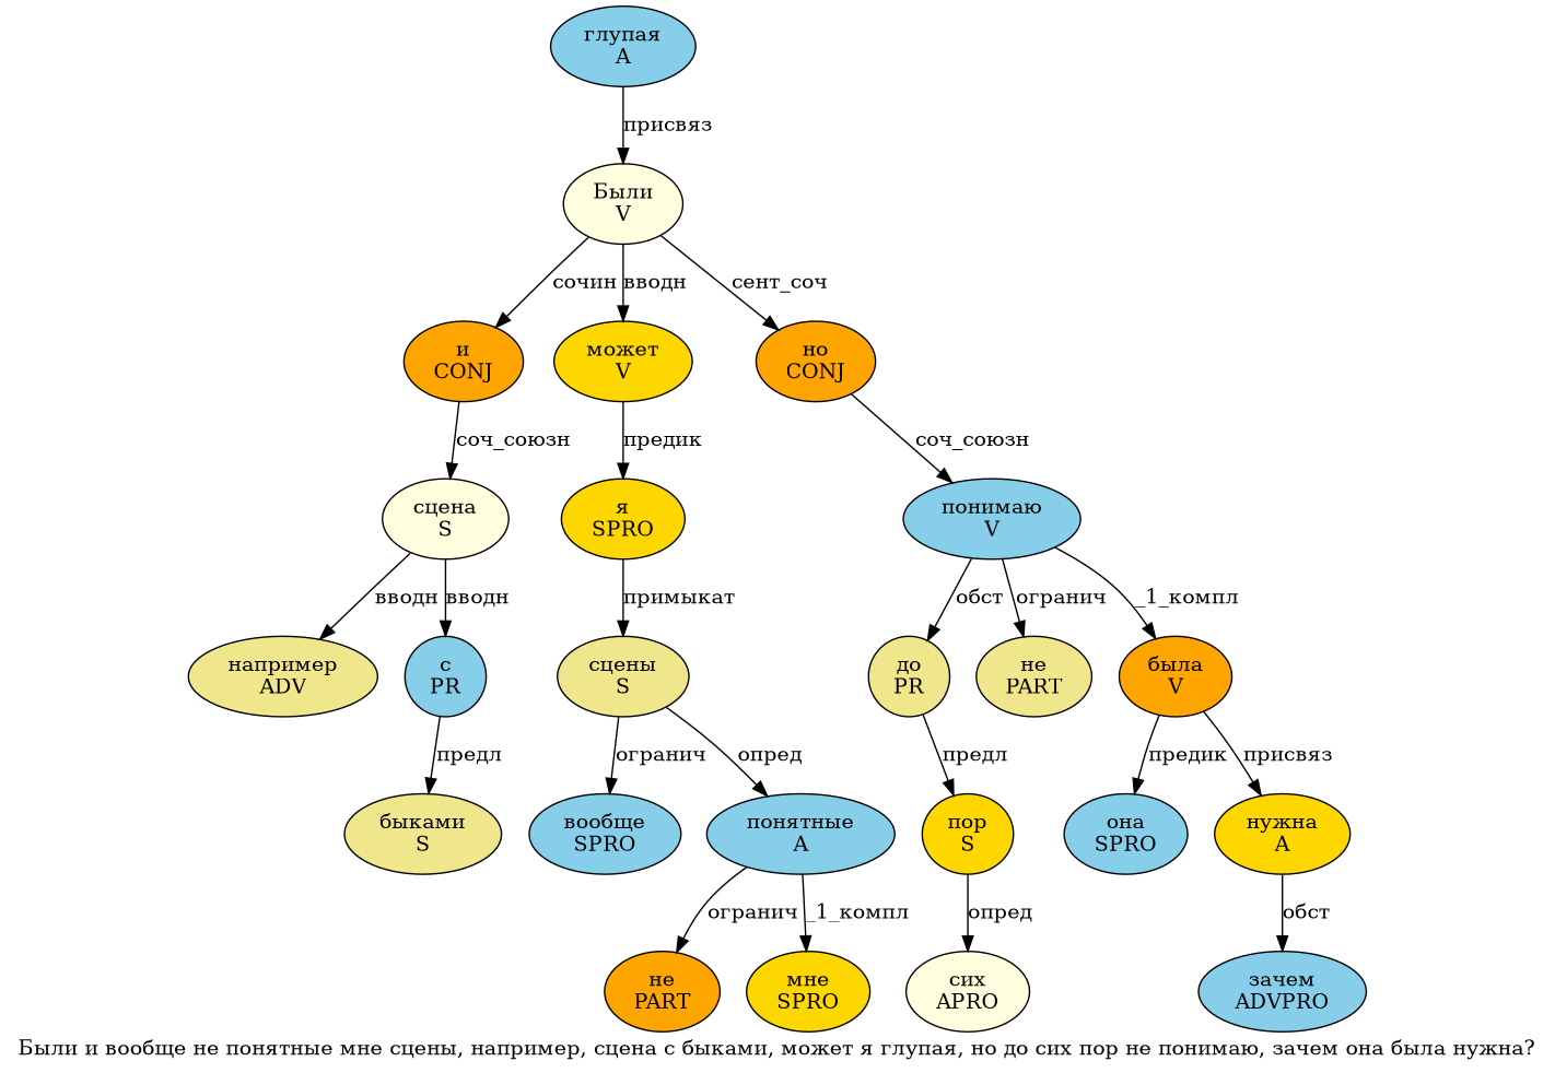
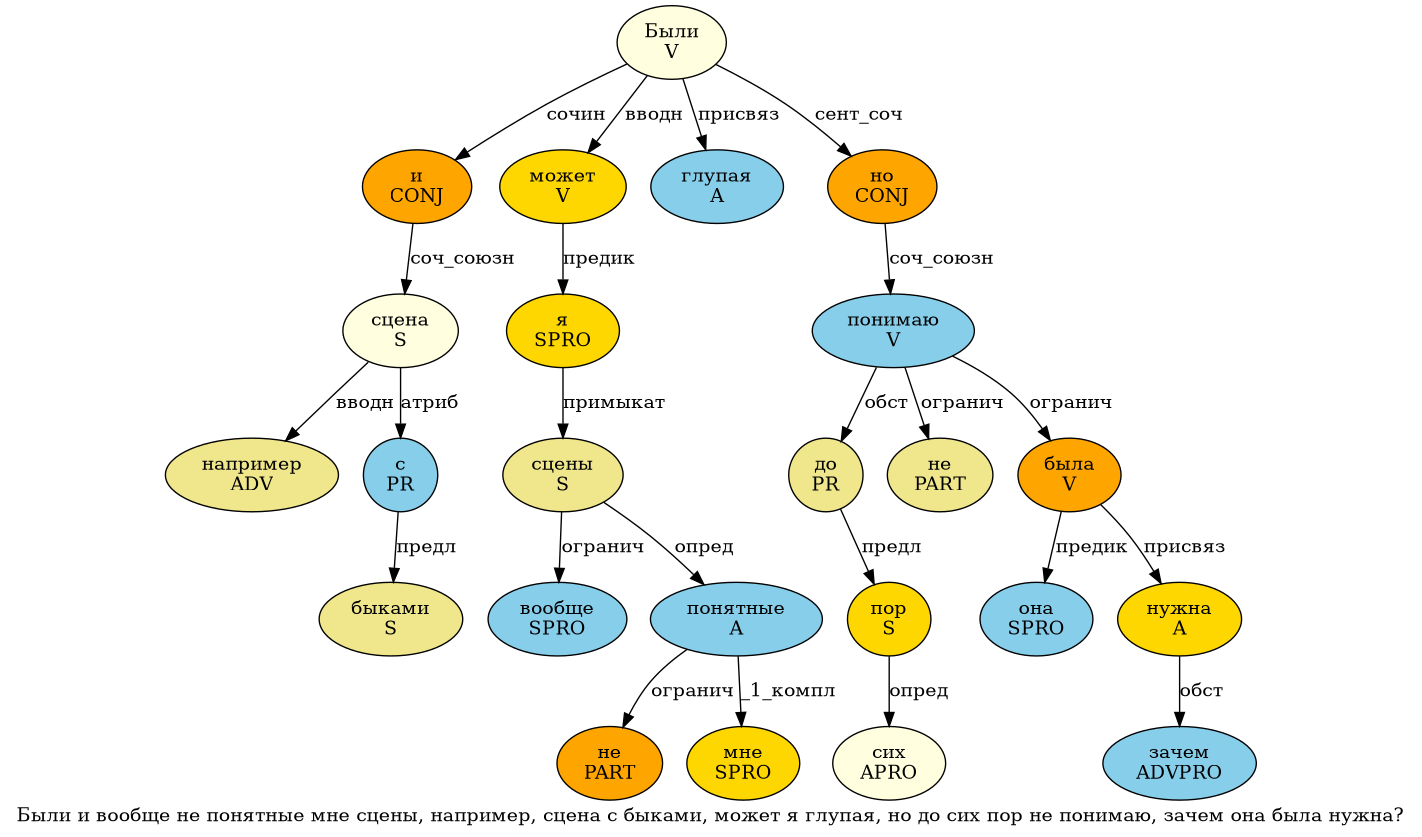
  digraph {
    label="Были и вообще не понятные мне сцены, например, сцена с быками, может я глупая, но до сих пор не понимаю, зачем она была нужна?"
    node [fillcolor=skyblue penwidth=1 shape=ellipse style=filled]
    n1 [fillcolor=lightyellow label="Были\nV"]
    n2 [fillcolor=orange label="и\nCONJ"]
    n3 [fillcolor=gold label="может\nV"]
    n4 [label="глупая\nA"]
    n5 [fillcolor=orange label="но\nCONJ"]
    n6 [fillcolor=lightyellow label="сцена\nS"]
    n7 [fillcolor=gold label="я\nSPRO"]
    n8 [label="понимаю\nV"]
    n9 [fillcolor=khaki label="сцены\nS"]
    n10 [label="вообще\nSPRO"]
    n11 [label="понятные\nA"]
    n12 [fillcolor=khaki label="например\nADV"]
    n13 [label="с\nPR"]
    n14 [fillcolor=orange label="не\nPART"]
    n15 [fillcolor=gold label="мне\nSPRO"]
    n16 [fillcolor=khaki label="быками\nS"]
    n17 [fillcolor=khaki label="до\nPR"]
    n18 [fillcolor=khaki label="не\nPART"]
    n19 [fillcolor=orange label="была\nV"]
    n20 [fillcolor=gold label="пор\nS"]
    n21 [fillcolor=lightyellow label="сих\nAPRO"]
    n22 [label="она\nSPRO"]
    n23 [fillcolor=gold label="нужна\nA"]
    n24 [label="зачем\nADVPRO"]
    n1 -> n2 [label="сочин"]
    n1 -> n3 [label="вводн"]
-   n4 -> n1 [label="присвяз"]
+   n1 -> n4 [label="присвяз"]
    n1 -> n5 [label="сент_соч"]
    n2 -> n6 [label="соч_союзн"]
    n3 -> n7 [label="предик"]
    n5 -> n8 [label="соч_союзн"]
    n6 -> n12 [label="вводн"]
-   n6 -> n13 [label="вводн"]
+   n6 -> n13 [label="атриб"]
    n7 -> n9 [label="примыкат"]
    n8 -> n17 [label="обст"]
    n8 -> n18 [label="огранич"]
-   n8 -> n19 [label="_1_компл"]
+   n8 -> n19 [label="огранич"]
    n9 -> n10 [label="огранич"]
    n9 -> n11 [label="опред"]
    n11 -> n14 [label="огранич"]
    n11 -> n15 [label="_1_компл"]
    n13 -> n16 [label="предл"]
    n17 -> n20 [label="предл"]
    n19 -> n22 [label="предик"]
    n19 -> n23 [label="присвяз"]
    n20 -> n21 [label="опред"]
    n23 -> n24 [label="обст"]
  }
